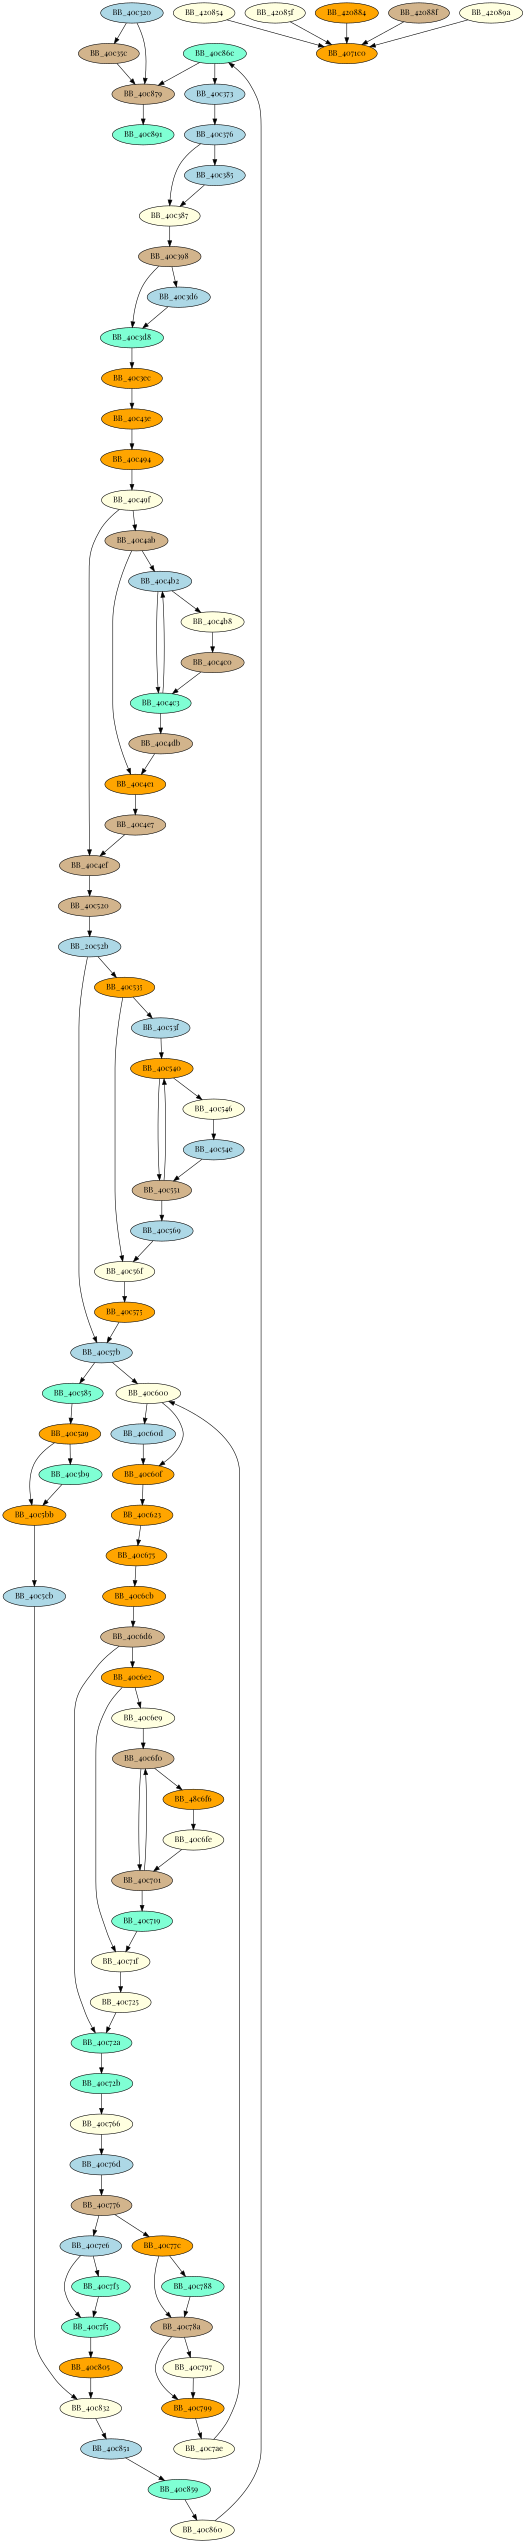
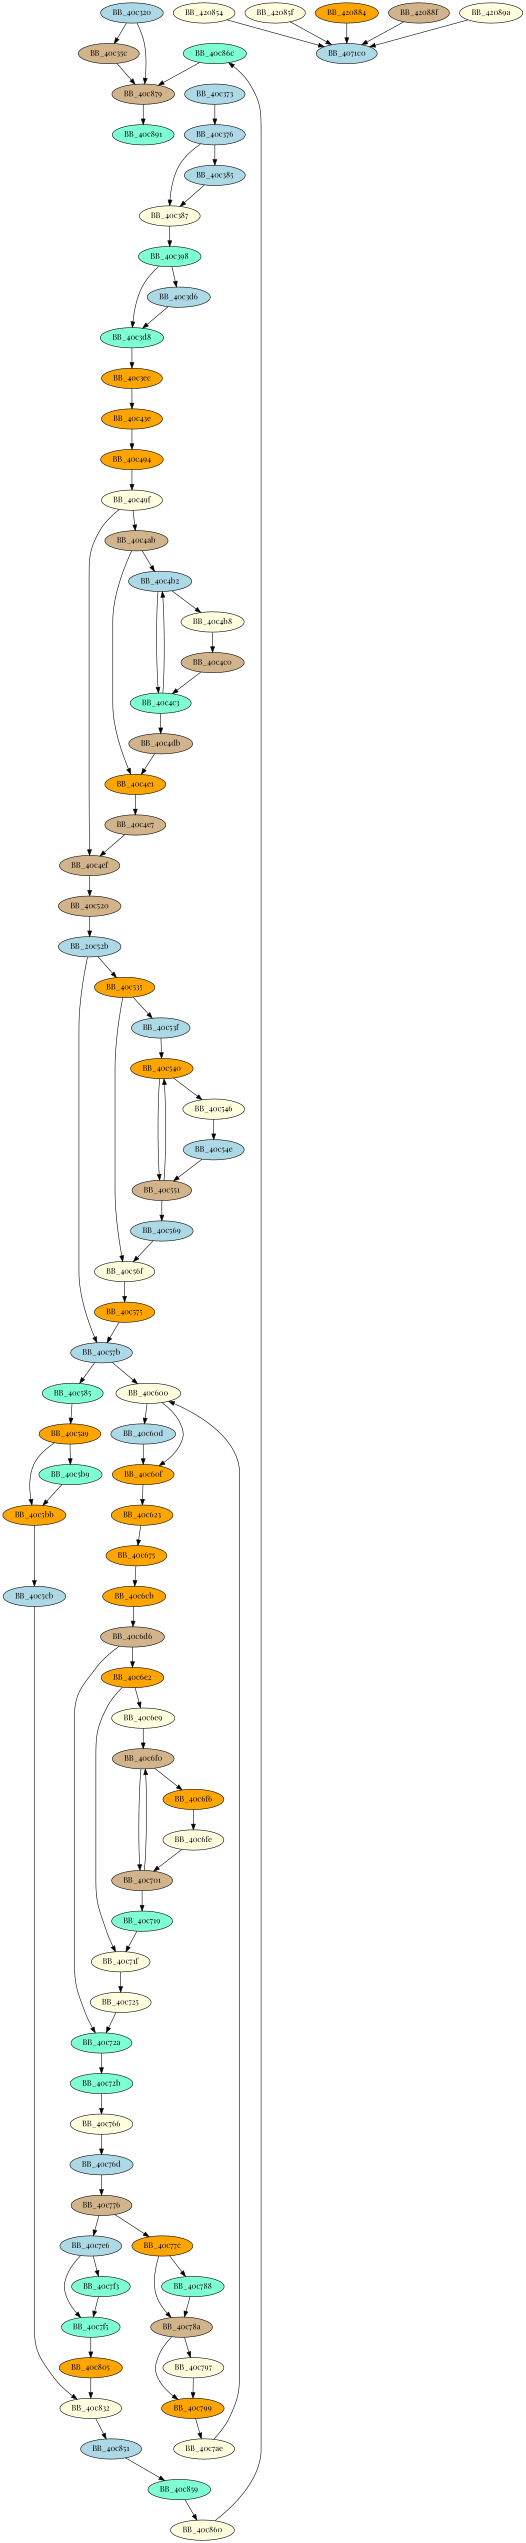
  digraph {
    fontname="Playfair Display"
    node [fillcolor=orange fontname="Playfair Display" style=filled]
    edge [fontname="Playfair Display"]
    BB_40c320 [fillcolor=lightblue]
    BB_40c35c [fillcolor=tan]
    BB_40c879 [fillcolor=tan]
    BB_40c891 [fillcolor=aquamarine]
    BB_40c376 [fillcolor=lightblue]
    BB_40c385 [fillcolor=lightblue]
    BB_40c387 [fillcolor=lightyellow]
-   BB_40c398 [fillcolor=tan]
+   BB_40c398 [fillcolor=aquamarine]
    BB_40c373 [fillcolor=lightblue]
    BB_40c3d6 [fillcolor=lightblue]
    BB_40c3d8 [fillcolor=aquamarine]
    BB_40c3ec
    BB_40c43e
    BB_40c494
    BB_40c49f [fillcolor=lightyellow]
    BB_40c4ab [fillcolor=tan]
    BB_40c4ef [fillcolor=tan]
    BB_40c4b2 [fillcolor=lightblue]
    BB_40c4e1
    BB_40c520 [fillcolor=tan]
    BB_40c4b8 [fillcolor=lightyellow]
    BB_40c4c3 [fillcolor=aquamarine]
    BB_40c4e7 [fillcolor=tan]
    n24 [fillcolor=lightblue label=BB_20c52b]
    BB_40c4c0 [fillcolor=tan]
    BB_40c4db [fillcolor=tan]
    BB_40c535
    BB_40c57b [fillcolor=lightblue]
    BB_40c53f [fillcolor=lightblue]
    BB_40c56f [fillcolor=lightyellow]
    BB_40c585 [fillcolor=aquamarine]
    BB_40c600 [fillcolor=lightyellow]
    BB_40c540
    BB_40c575
    BB_40c5a9
    BB_40c60d [fillcolor=lightblue]
    BB_40c60f
    BB_40c546 [fillcolor=lightyellow]
    BB_40c551 [fillcolor=tan]
    BB_40c54e [fillcolor=lightblue]
    BB_40c569 [fillcolor=lightblue]
    BB_40c5b9 [fillcolor=aquamarine]
    BB_40c5bb
    BB_40c623
    BB_40c5cb [fillcolor=lightblue]
    BB_40c832 [fillcolor=lightyellow]
    BB_40c851 [fillcolor=lightblue]
    BB_40c859 [fillcolor=aquamarine]
    BB_40c675
    BB_40c6cb
    BB_40c6d6 [fillcolor=tan]
    BB_40c6e2
    BB_40c72a [fillcolor=aquamarine]
    BB_40c6e9 [fillcolor=lightyellow]
    BB_40c71f [fillcolor=lightyellow]
    n56 [fillcolor=aquamarine label=BB_40c72b]
    BB_40c6f0 [fillcolor=tan]
    BB_40c725 [fillcolor=lightyellow]
    BB_40c766 [fillcolor=lightyellow]
-   BB_40c6f6 [label=BB_48c6f6]
+   BB_40c6f6
    BB_40c701 [fillcolor=tan]
    BB_40c6fe [fillcolor=lightyellow]
    BB_40c719 [fillcolor=aquamarine]
    BB_40c76d [fillcolor=lightblue]
    BB_40c776 [fillcolor=tan]
    BB_40c77c
    BB_40c7e6 [fillcolor=lightblue]
    BB_40c788 [fillcolor=aquamarine]
    BB_40c78a [fillcolor=tan]
    BB_40c7f3 [fillcolor=aquamarine]
    BB_40c7f5 [fillcolor=aquamarine]
    BB_40c797 [fillcolor=lightyellow]
    BB_40c799
    BB_40c805
    BB_40c7ae [fillcolor=lightyellow]
    BB_40c860 [fillcolor=lightyellow]
    BB_40c86c [fillcolor=aquamarine]
    BB_420854 [fillcolor=lightyellow]
-   BB_4071c0
+   BB_4071c0 [fillcolor=lightblue]
    BB_42085f [fillcolor=lightyellow]
    BB_420884
    BB_42088f [fillcolor=tan]
    BB_42089a [fillcolor=lightyellow]
    BB_40c320 -> BB_40c35c
    BB_40c320 -> BB_40c879
    BB_40c35c -> BB_40c879
    BB_40c879 -> BB_40c891
    BB_40c376 -> BB_40c385
    BB_40c376 -> BB_40c387
    BB_40c385 -> BB_40c387
    BB_40c387 -> BB_40c398
    BB_40c398 -> BB_40c3d6
    BB_40c398 -> BB_40c3d8
    BB_40c373 -> BB_40c376
    BB_40c3d6 -> BB_40c3d8
    BB_40c3d8 -> BB_40c3ec
    BB_40c3ec -> BB_40c43e
    BB_40c43e -> BB_40c494
    BB_40c494 -> BB_40c49f
    BB_40c49f -> BB_40c4ab
    BB_40c49f -> BB_40c4ef
    BB_40c4ab -> BB_40c4b2
    BB_40c4ab -> BB_40c4e1
    BB_40c4ef -> BB_40c520
    BB_40c4b2 -> BB_40c4b8
    BB_40c4b2 -> BB_40c4c3
    BB_40c4e1 -> BB_40c4e7
    BB_40c520 -> n24
    BB_40c4b8 -> BB_40c4c0
    BB_40c4c3 -> BB_40c4b2
    BB_40c4c3 -> BB_40c4db
    BB_40c4e7 -> BB_40c4ef
    n24 -> BB_40c535
    n24 -> BB_40c57b
    BB_40c4c0 -> BB_40c4c3
    BB_40c4db -> BB_40c4e1
    BB_40c535 -> BB_40c53f
    BB_40c535 -> BB_40c56f
    BB_40c57b -> BB_40c585
    BB_40c57b -> BB_40c600
    BB_40c53f -> BB_40c540
    BB_40c56f -> BB_40c575
    BB_40c585 -> BB_40c5a9
    BB_40c600 -> BB_40c60d
    BB_40c600 -> BB_40c60f
    BB_40c540 -> BB_40c546
    BB_40c540 -> BB_40c551
    BB_40c575 -> BB_40c57b
    BB_40c5a9 -> BB_40c5b9
    BB_40c5a9 -> BB_40c5bb
    BB_40c60d -> BB_40c60f
    BB_40c60f -> BB_40c623
    BB_40c546 -> BB_40c54e
    BB_40c551 -> BB_40c540
    BB_40c551 -> BB_40c569
    BB_40c54e -> BB_40c551
    BB_40c569 -> BB_40c56f
    BB_40c5b9 -> BB_40c5bb
    BB_40c5bb -> BB_40c5cb
    BB_40c623 -> BB_40c675
    BB_40c5cb -> BB_40c832
    BB_40c832 -> BB_40c851
    BB_40c851 -> BB_40c859
    BB_40c859 -> BB_40c860
    BB_40c675 -> BB_40c6cb
    BB_40c6cb -> BB_40c6d6
    BB_40c6d6 -> BB_40c6e2
    BB_40c6d6 -> BB_40c72a
    BB_40c6e2 -> BB_40c6e9
    BB_40c6e2 -> BB_40c71f
    BB_40c72a -> n56
    BB_40c6e9 -> BB_40c6f0
    BB_40c71f -> BB_40c725
    n56 -> BB_40c766
    BB_40c6f0 -> BB_40c6f6
    BB_40c6f0 -> BB_40c701
    BB_40c725 -> BB_40c72a
    BB_40c766 -> BB_40c76d
    BB_40c6f6 -> BB_40c6fe
    BB_40c701 -> BB_40c6f0
    BB_40c701 -> BB_40c719
    BB_40c6fe -> BB_40c701
    BB_40c719 -> BB_40c71f
    BB_40c76d -> BB_40c776
    BB_40c776 -> BB_40c77c
    BB_40c776 -> BB_40c7e6
    BB_40c77c -> BB_40c788
    BB_40c77c -> BB_40c78a
    BB_40c7e6 -> BB_40c7f3
    BB_40c7e6 -> BB_40c7f5
    BB_40c788 -> BB_40c78a
    BB_40c78a -> BB_40c797
    BB_40c78a -> BB_40c799
    BB_40c7f3 -> BB_40c7f5
    BB_40c7f5 -> BB_40c805
    BB_40c797 -> BB_40c799
    BB_40c799 -> BB_40c7ae
    BB_40c805 -> BB_40c832
    BB_40c7ae -> BB_40c600
    BB_40c860 -> BB_40c86c
    BB_40c86c -> BB_40c879
-   BB_40c86c -> BB_40c373
    BB_420854 -> BB_4071c0
    BB_42085f -> BB_4071c0
    BB_420884 -> BB_4071c0
    BB_42088f -> BB_4071c0
    BB_42089a -> BB_4071c0
  }
